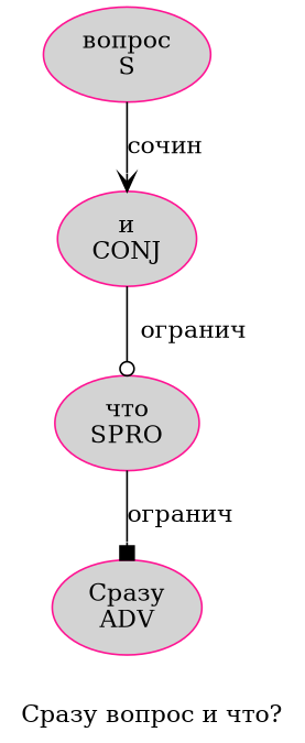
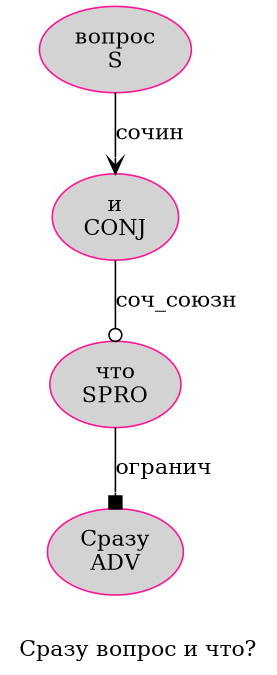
  digraph {
    label="Сразу вопрос и что?"
    node [color=deeppink fillcolor=lightgray penwidth=1 shape=ellipse style=filled]
    n1 [label="Сразу\nADV"]
    n2 [label="вопрос\nS"]
    n3 [label="и\nCONJ"]
    n4 [label="что\nSPRO"]
    n2 -> n3 [arrowhead=vee label="сочин"]
-   n3 -> n4 [arrowhead=odot label="огранич"]
+   n3 -> n4 [arrowhead=odot label="соч_союзн"]
    n4 -> n1 [arrowhead=box label="огранич"]
  }
